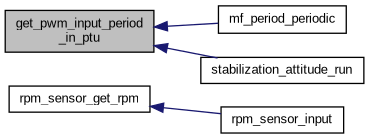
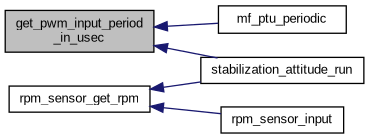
  digraph {
    fontname="Liberation Sans"
    rankdir=LR
    node [color=black fillcolor=white fontname="Liberation Sans" fontsize=10 shape=record style=filled]
    edge [color=midnightblue dir=back fontname="Liberation Sans" fontsize=10 labelfontname=FreeSans labelfontsize=10 style=solid]
-   n1 [fillcolor=grey75 fontcolor=black height=0.2 label="get_pwm_input_period\l_in_ptu" width=0.4]
-   n2 [height=0.2 label=mf_period_periodic width=0.4]
+   n1 [fillcolor=grey75 fontcolor=black height=0.2 label="get_pwm_input_period\l_in_usec" width=0.4]
+   n2 [height=0.2 label=mf_ptu_periodic width=0.4]
    n3 [height=0.2 label=stabilization_attitude_run width=0.4]
    n4 [height=0.2 label=rpm_sensor_get_rpm width=0.4]
    n5 [height=0.2 label=rpm_sensor_input width=0.4]
    n1 -> n2
    n1 -> n3
+   n4 -> n3
    n4 -> n5
  }
